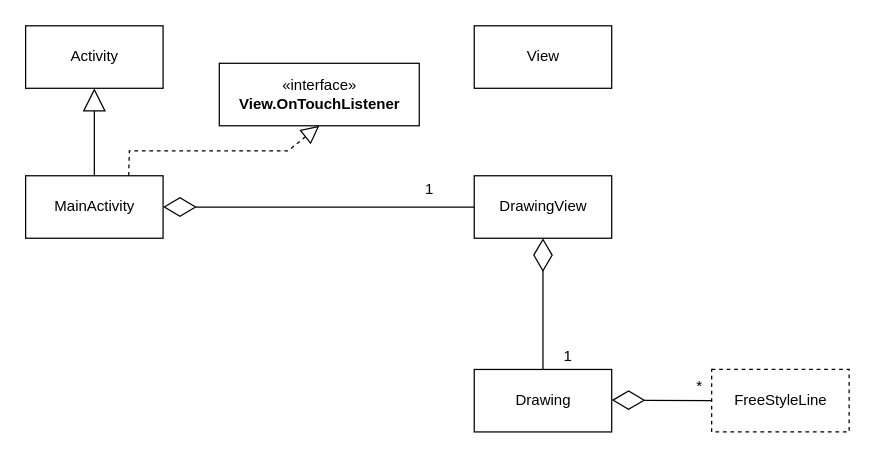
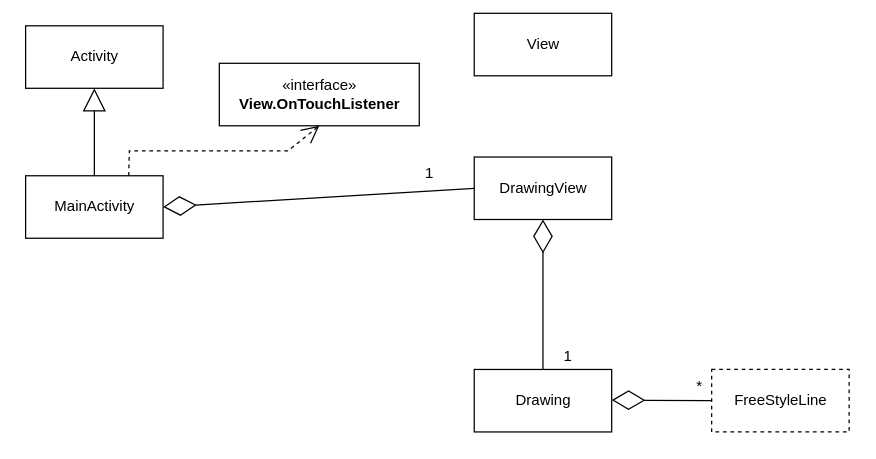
  <mxCell id="0" />
  <mxCell id="1" parent="0" />
  <mxCell id="2" value="MainActivity" style="html=1;" parent="1" vertex="1"><mxGeometry x="20" y="140" width="110" height="50" as="geometry" /></mxCell>
- <mxCell id="3" value="DrawingView" style="html=1;" parent="1" vertex="1"><mxGeometry x="379" y="140" width="110" height="50" as="geometry" /></mxCell>
+ <mxCell id="3" value="DrawingView" style="html=1;" parent="1" vertex="1"><mxGeometry x="379" y="125" width="110" height="50" as="geometry" /></mxCell>
  <mxCell id="4" value="" style="endArrow=diamondThin;endFill=0;endSize=24;html=1;entryX=1;entryY=0.5;entryDx=0;entryDy=0;align=right;exitX=0;exitY=0.5;exitDx=0;exitDy=0;" parent="1" source="3" target="2" edge="1"><mxGeometry width="160" relative="1" as="geometry"><mxPoint x="250" y="190" as="sourcePoint" /><mxPoint x="350" y="230" as="targetPoint" /></mxGeometry></mxCell>
  <mxCell id="5" value="1" style="text;html=1;resizable=0;points=[];align=center;verticalAlign=middle;labelBackgroundColor=#ffffff;" parent="4" vertex="1" connectable="0"><mxGeometry x="-0.692" relative="1" as="geometry"><mxPoint x="1" y="-15" as="offset" /></mxGeometry></mxCell>
  <mxCell id="6" value="Drawing" style="html=1;" parent="1" vertex="1"><mxGeometry x="379" y="295" width="110" height="50" as="geometry" /></mxCell>
  <mxCell id="7" value="" style="endArrow=diamondThin;endFill=0;endSize=24;html=1;exitX=0.5;exitY=0;exitDx=0;exitDy=0;" parent="1" source="6" target="3" edge="1"><mxGeometry width="160" relative="1" as="geometry"><mxPoint x="439" y="270" as="sourcePoint" /><mxPoint x="309" y="290" as="targetPoint" /></mxGeometry></mxCell>
  <mxCell id="8" value="1&lt;br&gt;" style="text;html=1;resizable=0;points=[];autosize=1;align=left;verticalAlign=top;spacingTop=-4;" parent="1" vertex="1"><mxGeometry x="449" y="275" width="20" height="20" as="geometry" /></mxCell>
  <mxCell id="9" value="FreeStyleLine" style="html=1;dashed=1;" parent="1" vertex="1"><mxGeometry x="569" y="295" width="110" height="50" as="geometry" /></mxCell>
  <mxCell id="10" value="" style="endArrow=diamondThin;endFill=0;endSize=24;html=1;entryX=1;entryY=0.5;entryDx=0;entryDy=0;exitX=0;exitY=0.5;exitDx=0;exitDy=0;align=right;" parent="1" source="9" edge="1"><mxGeometry width="160" relative="1" as="geometry"><mxPoint x="559" y="319.5" as="sourcePoint" /><mxPoint x="489" y="319.5" as="targetPoint" /></mxGeometry></mxCell>
  <mxCell id="11" value="*" style="text;html=1;resizable=0;points=[];align=center;verticalAlign=middle;labelBackgroundColor=#ffffff;" parent="10" vertex="1" connectable="0"><mxGeometry x="-0.692" relative="1" as="geometry"><mxPoint x="1" y="-11" as="offset" /></mxGeometry></mxCell>
  <mxCell id="12" value="Activity" style="html=1;" parent="1" vertex="1"><mxGeometry x="20" y="20" width="110" height="50" as="geometry" /></mxCell>
- <mxCell id="13" value="View" style="html=1;" parent="1" vertex="1"><mxGeometry x="379" y="20" width="110" height="50" as="geometry" /></mxCell>
+ <mxCell id="13" value="View" style="html=1;" parent="1" vertex="1"><mxGeometry x="379" y="10" width="110" height="50" as="geometry" /></mxCell>
  <mxCell id="14" value="«interface»&lt;br&gt;&lt;b&gt;View.OnTouchListener&lt;/b&gt;" style="html=1;rounded=0;shadow=0;comic=0;strokeColor=#000000;fillColor=none;fontColor=#000000;" parent="1" vertex="1"><mxGeometry x="175" y="50" width="160" height="50" as="geometry" /></mxCell>
  <mxCell id="15" value="" style="endArrow=block;endSize=16;endFill=0;html=1;fontColor=#000000;align=right;exitX=0.5;exitY=0;exitDx=0;exitDy=0;" parent="1" source="2" edge="1"><mxGeometry width="160" relative="1" as="geometry"><mxPoint x="90" y="270" as="sourcePoint" /><mxPoint x="75" y="70" as="targetPoint" /></mxGeometry></mxCell>
- <mxCell id="16" value="" style="endArrow=block;dashed=1;endFill=0;endSize=12;html=1;fontColor=#000000;align=right;entryX=0.5;entryY=1;entryDx=0;entryDy=0;exitX=0.75;exitY=0;exitDx=0;exitDy=0;rounded=0;" parent="1" source="2" target="14" edge="1"><mxGeometry width="160" relative="1" as="geometry"><mxPoint x="450" y="200" as="sourcePoint" /><mxPoint x="610" y="200" as="targetPoint" /><Array as="points"><mxPoint x="103" y="120" /><mxPoint x="230" y="120" /></Array></mxGeometry></mxCell>
+ <mxCell id="16" value="" style="endArrow=open;dashed=1;endFill=0;endSize=12;html=1;fontColor=#000000;align=right;entryX=0.5;entryY=1;entryDx=0;entryDy=0;exitX=0.75;exitY=0;exitDx=0;exitDy=0;rounded=0;" parent="1" source="2" target="14" edge="1"><mxGeometry width="160" relative="1" as="geometry"><mxPoint x="450" y="200" as="sourcePoint" /><mxPoint x="610" y="200" as="targetPoint" /><Array as="points"><mxPoint x="103" y="120" /><mxPoint x="230" y="120" /></Array></mxGeometry></mxCell>
